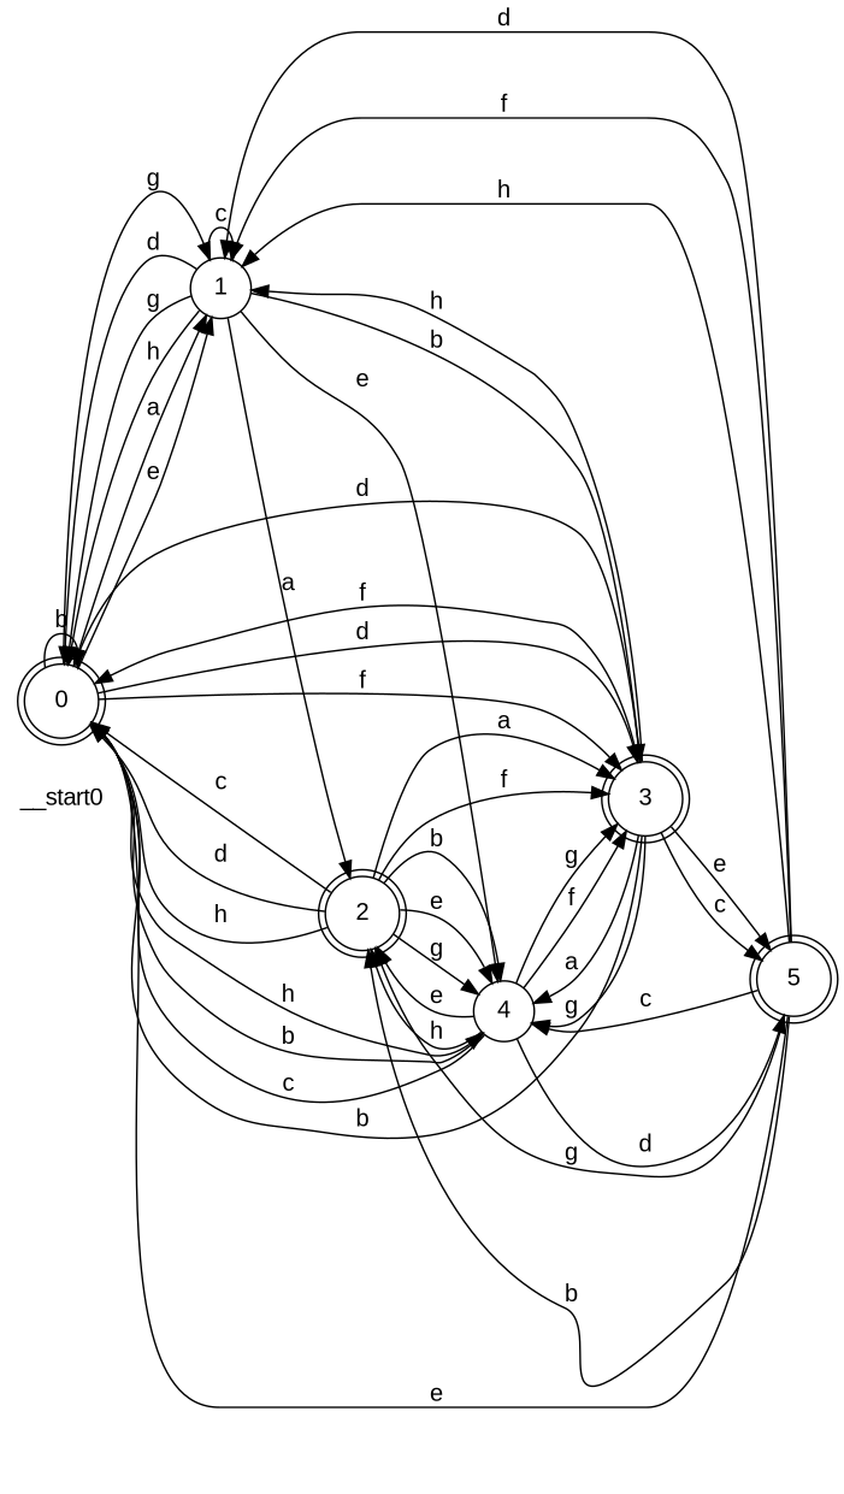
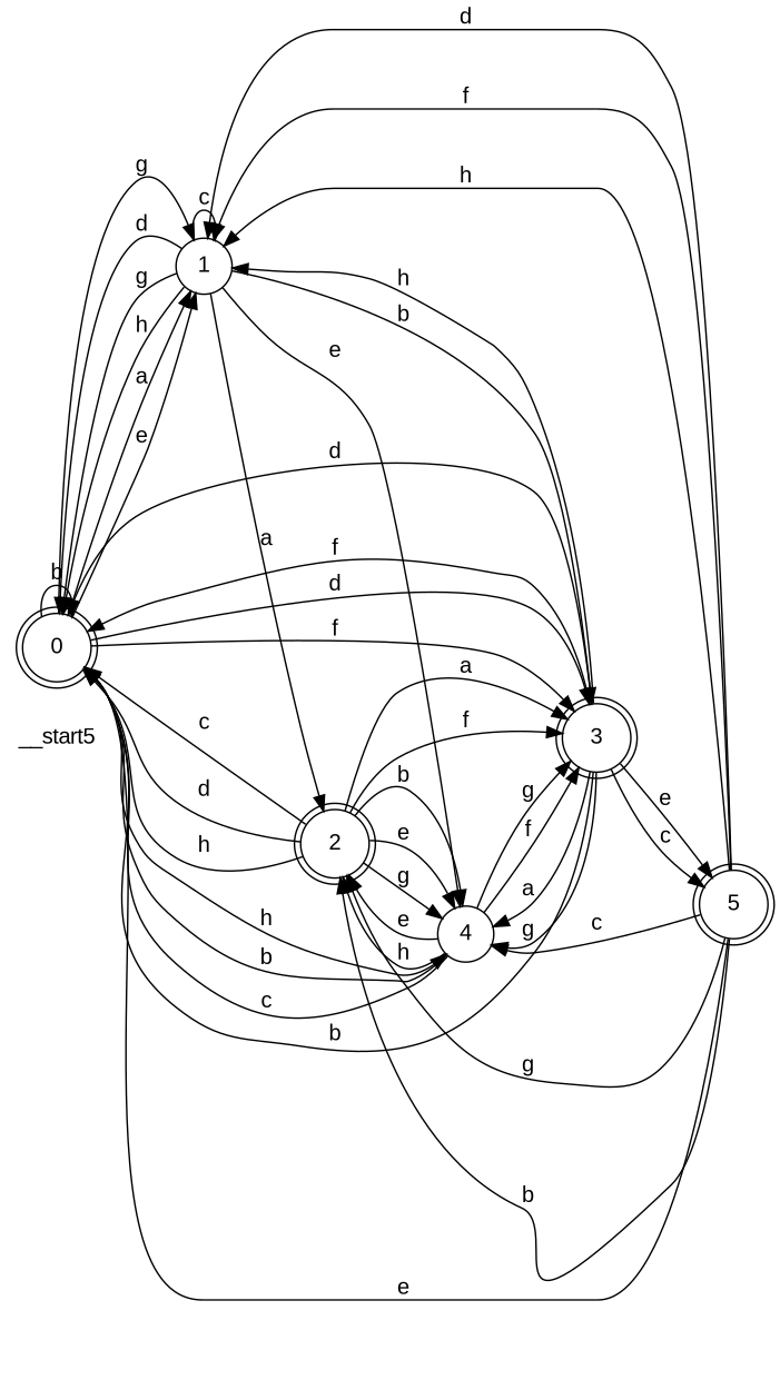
  digraph {
    fontname="Liberation Sans"
    rankdir=LR
    node [fontname="Liberation Sans" shape=doublecircle color=black fillcolor=white style="rounded,filled"]
    edge [fontname="Liberation Sans"]
-   __start0 [shape=none color="" fillcolor="" style=""]
+   __start0 [shape=none label=__start5 color="" fillcolor="" style=""]
    n2 [label=0]
    n3 [label=1 shape=circle style=filled]
    n4 [label=3]
    n5 [label=4 shape=circle style=filled]
    n6 [label=2]
    n7 [label=5]
    n2 -> n2 [label=b]
    n2 -> n3 [label=a]
    n2 -> n3 [label=e]
    n2 -> n3 [label=g]
    n2 -> n4 [label=d]
    n2 -> n4 [label=f]
    n2 -> n5 [label=h]
    n3 -> n2 [label=d]
    n3 -> n2 [label=g]
    n3 -> n2 [label=h]
    n3 -> n3 [label=c]
    n3 -> n4 [label=b]
    n3 -> n5 [label=e]
    n3 -> n6 [label=a]
    n4 -> n2 [label=b]
    n4 -> n2 [label=d]
    n4 -> n2 [label=f]
    n4 -> n3 [label=h]
    n4 -> n5 [label=a]
    n4 -> n5 [label=g]
    n4 -> n7 [label=c]
    n4 -> n7 [label=e]
    n5 -> n2 [label=b]
    n5 -> n2 [label=c]
    n5 -> n4 [label=f]
    n5 -> n4 [label=g]
    n5 -> n6 [label=e]
    n5 -> n6 [label=h]
-   n5 -> n7 [label=d]
    n6 -> n2 [label=c]
    n6 -> n2 [label=d]
    n6 -> n2 [label=h]
    n6 -> n4 [label=a]
    n6 -> n4 [label=f]
    n6 -> n5 [label=b]
    n6 -> n5 [label=e]
    n6 -> n5 [label=g]
    n7 -> n2 [label=e]
    n7 -> n3 [label=d]
    n7 -> n3 [label=f]
    n7 -> n3 [label=h]
    n7 -> n5 [label=c]
    n7 -> n6 [label=b]
    n7 -> n6 [label=g]
  }
